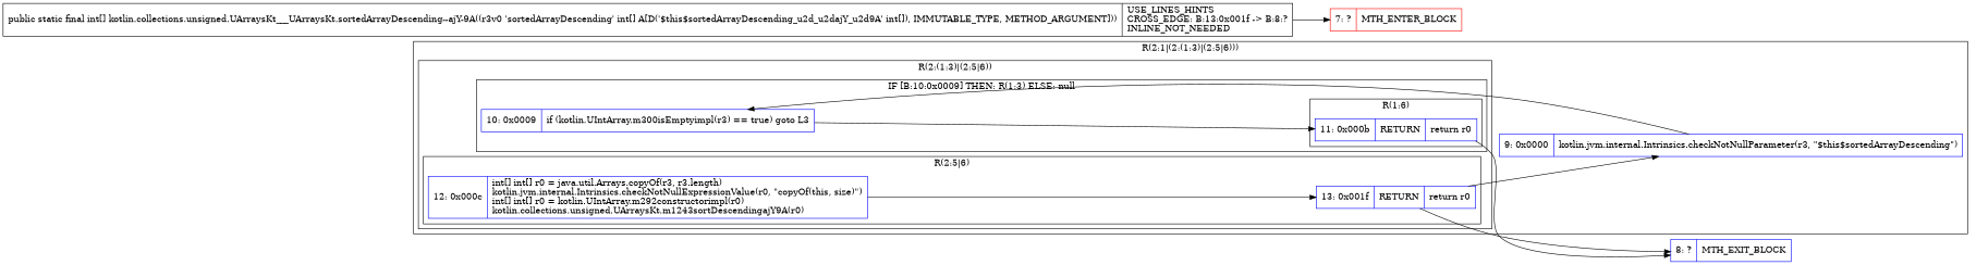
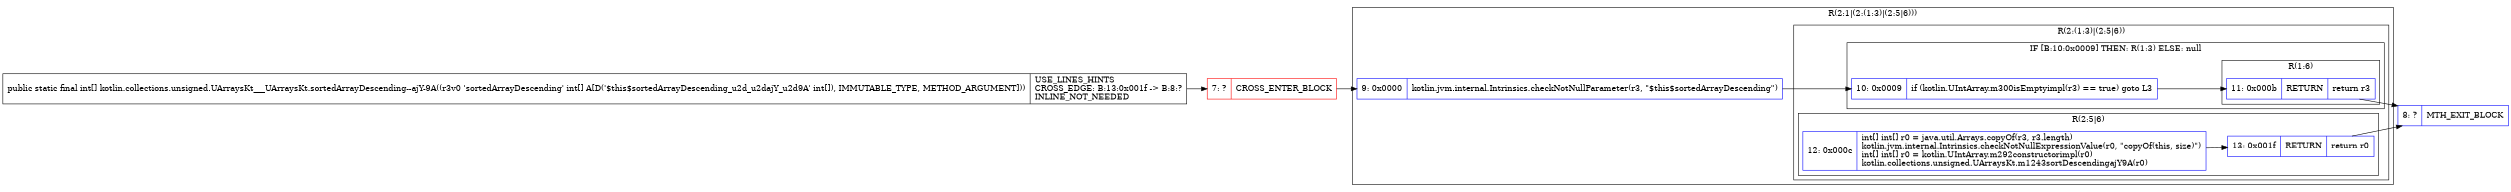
  digraph {
    rankdir=LR
    node [color=blue shape=record]
-   n1 [label="{11\:\ 0x000b|RETURN\l|return r0\l}"]
+   n1 [label="{11\:\ 0x000b|RETURN\l|return r3\l}"]
    n2 [label="{10\:\ 0x0009|if (kotlin.UIntArray.m300isEmptyimpl(r3) == true) goto L3\l}"]
    n3 [label="{12\:\ 0x000c|int[] int[] r0 = java.util.Arrays.copyOf(r3, r3.length)\lkotlin.jvm.internal.Intrinsics.checkNotNullExpressionValue(r0, \"copyOf(this, size)\")\lint[] int[] r0 = kotlin.UIntArray.m292constructorimpl(r0)\lkotlin.collections.unsigned.UArraysKt.m1243sortDescendingajY9A(r0)\l}"]
    n4 [label="{13\:\ 0x001f|RETURN\l|return r0\l}"]
    n5 [label="{9\:\ 0x0000|kotlin.jvm.internal.Intrinsics.checkNotNullParameter(r3, \"$this$sortedArrayDescending\")\l}"]
    n6 [label="{8\:\ ?|MTH_EXIT_BLOCK\l}"]
-   n7 [color=red label="{7\:\ ?|MTH_ENTER_BLOCK\l}"]
+   n7 [color=red label="{7\:\ ?|CROSS_ENTER_BLOCK\l}"]
    n8 [label="{public static final int[] kotlin.collections.unsigned.UArraysKt___UArraysKt.sortedArrayDescending\-\-ajY\-9A((r3v0 'sortedArrayDescending' int[] A[D('$this$sortedArrayDescending_u2d_u2dajY_u2d9A' int[]), IMMUTABLE_TYPE, METHOD_ARGUMENT]))  | USE_LINES_HINTS\lCROSS_EDGE: B:13:0x001f \-\> B:8:?\lINLINE_NOT_NEEDED\l}" color=""]
    subgraph cluster_1 {
      label="R(2:1|(2:(1:3)|(2:5|6)))"
      n5
      subgraph cluster_2 {
        label="R(2:(1:3)|(2:5|6))"
        subgraph cluster_3 {
          label="IF [B:10:0x0009] THEN: R(1:3) ELSE: null"
          n2
          subgraph cluster_4 {
            label="R(1:6)"
            n1
          }
        }
        subgraph cluster_5 {
          label="R(2:5|6)"
          n3
          n4
        }
      }
    }
    n1 -> n6
    n2 -> n1
    n3 -> n4
    n4 -> n6
    n5 -> n2
-   n4 -> n5
+   n7 -> n5
    n8 -> n7
  }
